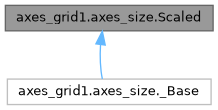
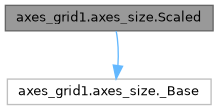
  digraph {
    node [fontname=Helvetica fontsize=10 shape=box style=filled]
    n1 [color=gray40 fillcolor=grey60 fontcolor=black height=0.2 label="axes_grid1.axes_size.Scaled" width=0.4]
    n2 [color=grey75 fillcolor=white height=0.2 label="axes_grid1.axes_size._Base" width=0.4]
-   n1 -> n2 [color=steelblue1 dir=back fontname=Helvetica fontsize=10 labelfontname=Helvetica labelfontsize=10 style=solid]
+   n2 -> n1 [color=steelblue1 dir=back fontname=Helvetica fontsize=10 labelfontname=Helvetica labelfontsize=10 style=solid]
  }
